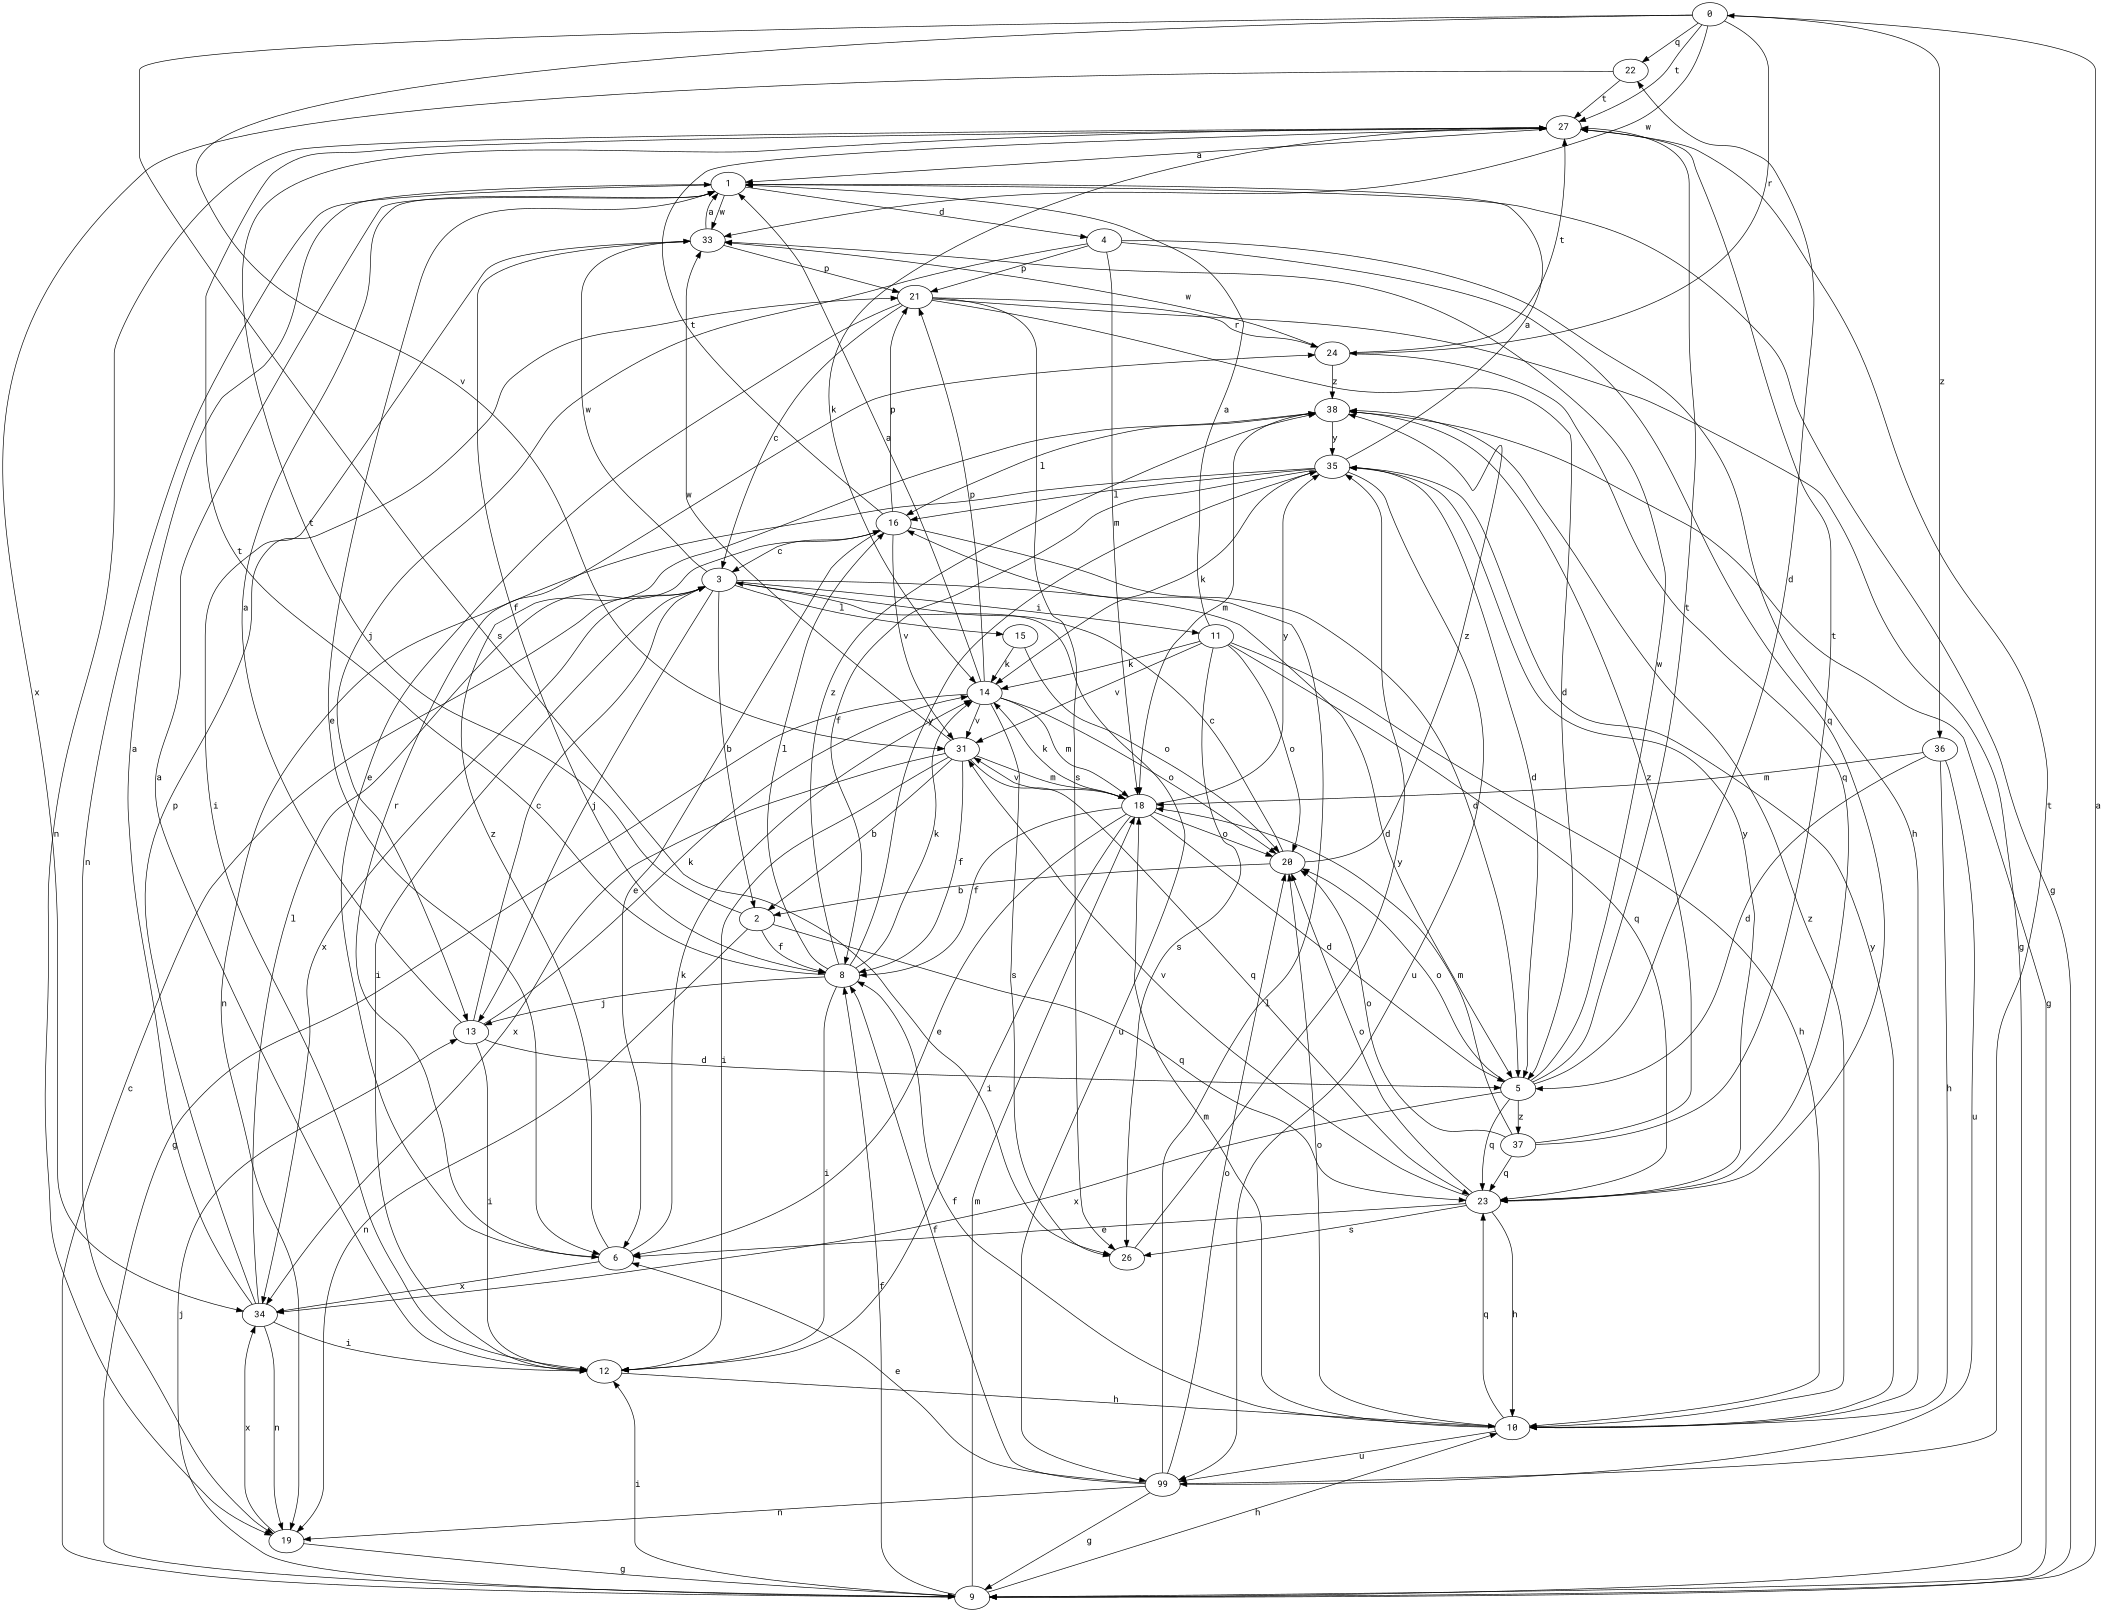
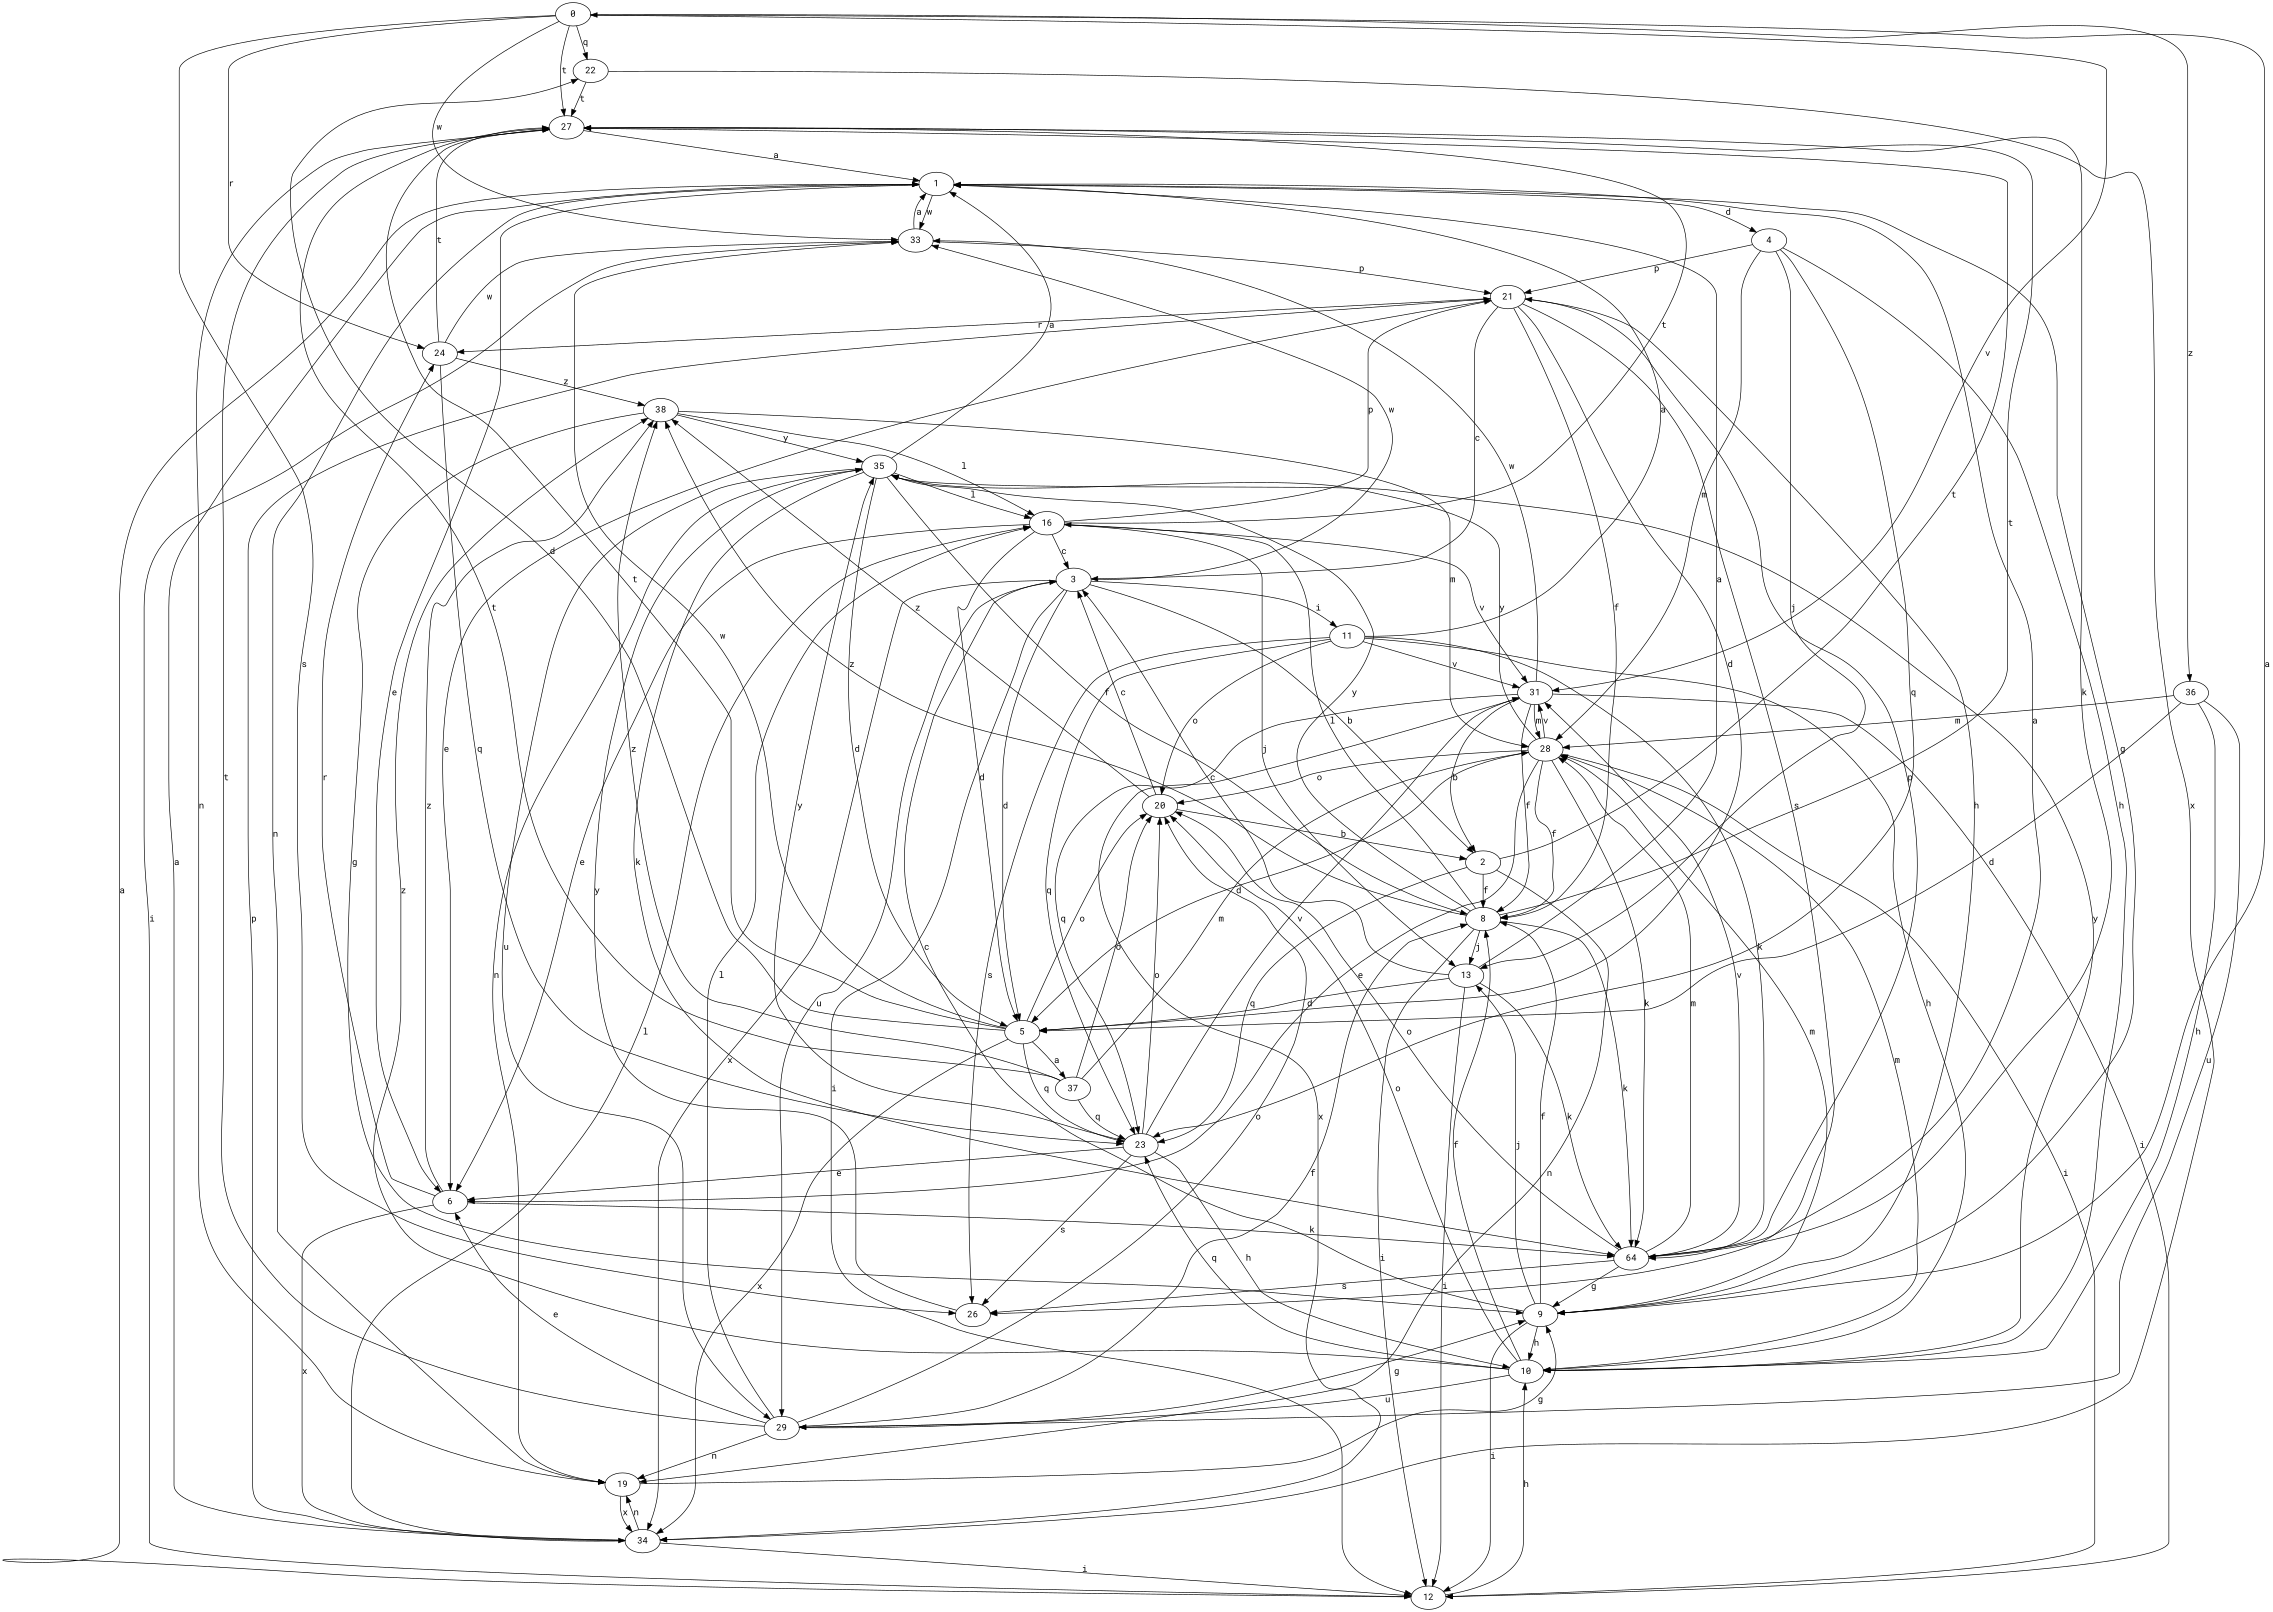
  strict digraph {
    fontname="Roboto Mono"
    node [fontname="Roboto Mono"]
    edge [fontname="Roboto Mono"]
    0
    22
    24
    26
    27
    31
    33
    36
    34
    23
    38
    35
    1
    19
-   14
+   14 [label=64]
    2
    8
    12
-   18
+   18 [label=28]
    21
    5
-   29 [label=99]
+   29
    10
    4
    6
    9
    13
    3
    16
    20
    11
-   15
    37
    0 -> 22 [label=q]
    0 -> 24 [label=r]
    0 -> 26 [label=s]
    0 -> 27 [label=t]
    0 -> 31 [label=v]
    0 -> 33 [label=w]
    0 -> 36 [label=z]
    22 -> 27 [label=t]
    22 -> 34 [label=x]
    24 -> 27 [label=t]
    24 -> 33 [label=w]
    24 -> 23 [label=q]
    24 -> 38 [label=z]
    26 -> 35 [label=y]
    27 -> 1 [label=a]
    27 -> 19 [label=n]
    27 -> 14 [label=k]
    31 -> 33 [label=w]
    31 -> 34 [label=x]
    31 -> 23 [label=q]
    31 -> 2 [label=b]
    31 -> 8 [label=f]
    31 -> 12 [label=i]
    31 -> 18 [label=m]
    33 -> 1 [label=a]
-   33 -> 8 [label=f]
+   21 -> 8 [label=f]
    33 -> 12 [label=i]
    33 -> 21 [label=p]
    36 -> 18 [label=m]
    36 -> 5 [label=d]
    36 -> 29 [label=u]
    36 -> 10 [label=h]
    34 -> 1 [label=a]
    34 -> 19 [label=n]
    34 -> 12 [label=i]
    34 -> 21 [label=p]
    34 -> 16 [label=l]
    23 -> 26 [label=s]
    23 -> 31 [label=v]
    23 -> 35 [label=y]
    23 -> 10 [label=h]
    23 -> 6 [label=e]
    23 -> 20 [label=o]
    38 -> 35 [label=y]
    38 -> 18 [label=m]
    38 -> 9 [label=g]
    38 -> 16 [label=l]
    35 -> 1 [label=a]
    35 -> 19 [label=n]
    35 -> 14 [label=k]
    35 -> 8 [label=f]
    35 -> 5 [label=d]
    35 -> 29 [label=u]
    35 -> 16 [label=l]
    1 -> 33 [label=w]
    1 -> 19 [label=n]
    1 -> 4 [label=d]
    1 -> 6 [label=e]
    1 -> 9 [label=g]
    19 -> 34 [label=x]
    19 -> 9 [label=g]
    14 -> 26 [label=s]
    14 -> 31 [label=v]
    14 -> 1 [label=a]
    14 -> 18 [label=m]
    14 -> 21 [label=p]
    14 -> 9 [label=g]
    14 -> 20 [label=o]
    2 -> 27 [label=t]
    2 -> 23 [label=q]
    2 -> 19 [label=n]
    2 -> 8 [label=f]
    8 -> 27 [label=t]
    8 -> 38 [label=z]
    8 -> 35 [label=y]
    8 -> 14 [label=k]
    8 -> 12 [label=i]
    8 -> 13 [label=j]
    8 -> 16 [label=l]
    12 -> 1 [label=a]
    12 -> 10 [label=h]
    18 -> 31 [label=v]
    18 -> 35 [label=y]
    18 -> 14 [label=k]
    18 -> 8 [label=f]
    18 -> 12 [label=i]
    18 -> 5 [label=d]
    18 -> 6 [label=e]
    18 -> 20 [label=o]
    21 -> 24 [label=r]
    21 -> 26 [label=s]
    21 -> 5 [label=d]
    21 -> 6 [label=e]
-   21 -> 9 [label=g]
+   21 -> 9 [label=h]
    21 -> 3 [label=c]
    5 -> 22 [label=d]
    5 -> 27 [label=t]
    5 -> 33 [label=w]
    5 -> 34 [label=x]
    5 -> 23 [label=q]
    5 -> 20 [label=o]
-   5 -> 37 [label=z]
+   5 -> 37 [label=a]
    29 -> 27 [label=t]
    29 -> 19 [label=n]
    29 -> 8 [label=f]
    29 -> 6 [label=e]
    29 -> 9 [label=g]
    29 -> 16 [label=l]
    29 -> 20 [label=o]
    10 -> 23 [label=q]
    10 -> 38 [label=z]
    10 -> 35 [label=y]
    10 -> 8 [label=f]
    10 -> 18 [label=m]
    10 -> 29 [label=u]
    10 -> 20 [label=o]
    4 -> 23 [label=q]
    4 -> 18 [label=m]
    4 -> 21 [label=p]
    4 -> 10 [label=h]
    4 -> 13 [label=j]
    6 -> 24 [label=r]
    6 -> 34 [label=x]
    6 -> 38 [label=z]
    6 -> 14 [label=k]
    9 -> 0 [label=a]
    9 -> 8 [label=f]
    9 -> 12 [label=i]
    9 -> 18 [label=m]
    9 -> 10 [label=h]
    9 -> 13 [label=j]
    9 -> 3 [label=c]
    13 -> 1 [label=a]
    13 -> 14 [label=k]
    13 -> 12 [label=i]
    13 -> 5 [label=d]
    13 -> 3 [label=c]
    3 -> 33 [label=w]
    3 -> 34 [label=x]
    3 -> 2 [label=b]
    3 -> 12 [label=i]
    3 -> 5 [label=d]
    3 -> 29 [label=u]
-   3 -> 13 [label=j]
+   16 -> 13 [label=j]
    3 -> 11 [label=i]
-   3 -> 15 [label=l]
    16 -> 27 [label=t]
    16 -> 31 [label=v]
    16 -> 21 [label=p]
    16 -> 5 [label=d]
    16 -> 6 [label=e]
    16 -> 3 [label=c]
    20 -> 38 [label=z]
    20 -> 2 [label=b]
    20 -> 3 [label=c]
    11 -> 26 [label=s]
    11 -> 31 [label=v]
    11 -> 23 [label=q]
    11 -> 1 [label=a]
    11 -> 14 [label=k]
    11 -> 10 [label=h]
    11 -> 20 [label=o]
-   15 -> 14 [label=k]
-   15 -> 20 [label=o]
    37 -> 27 [label=t]
    37 -> 23 [label=q]
    37 -> 38 [label=z]
    37 -> 18 [label=m]
    37 -> 20 [label=o]
  }
